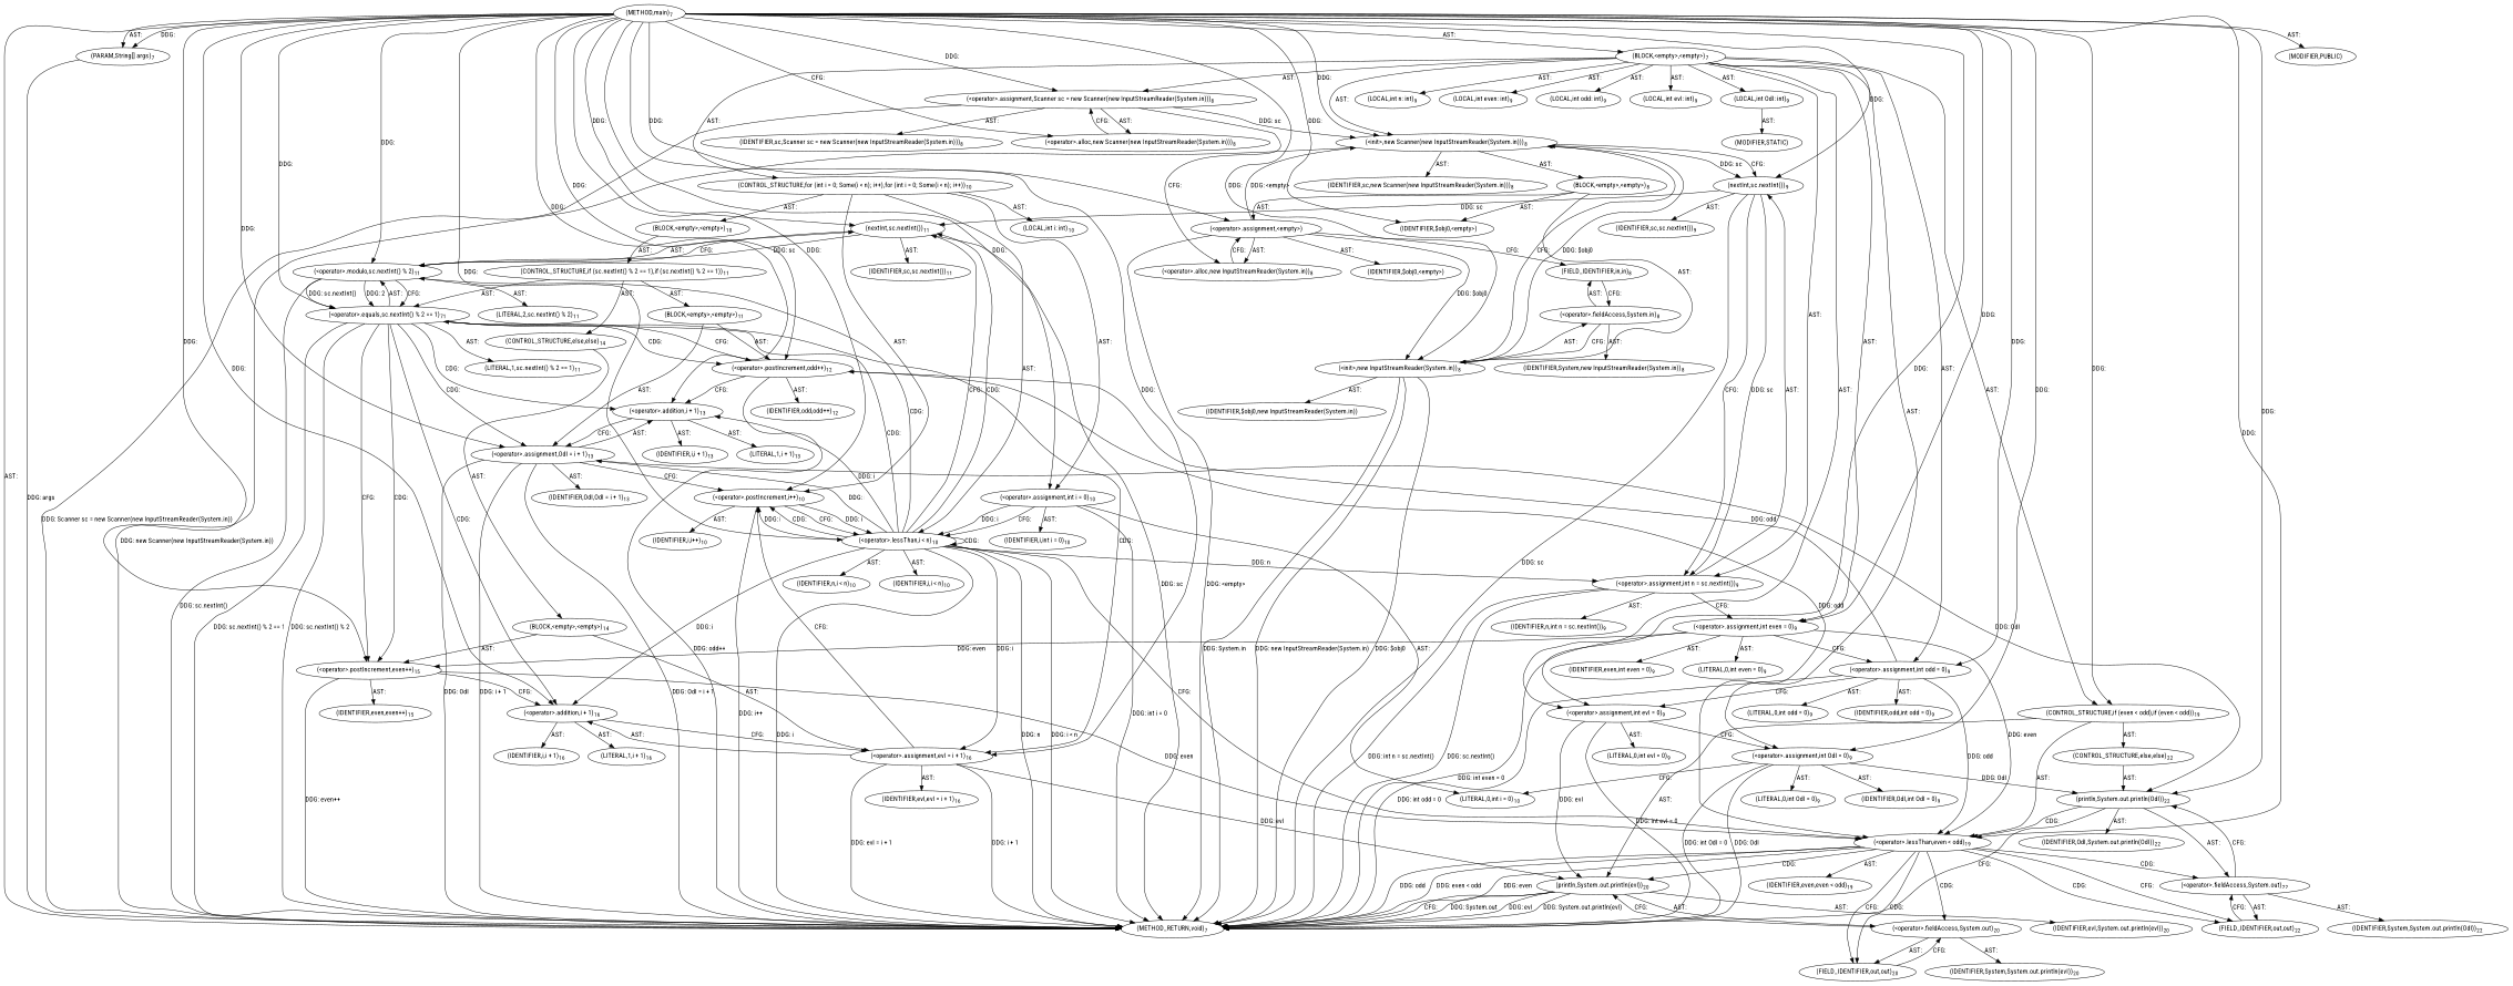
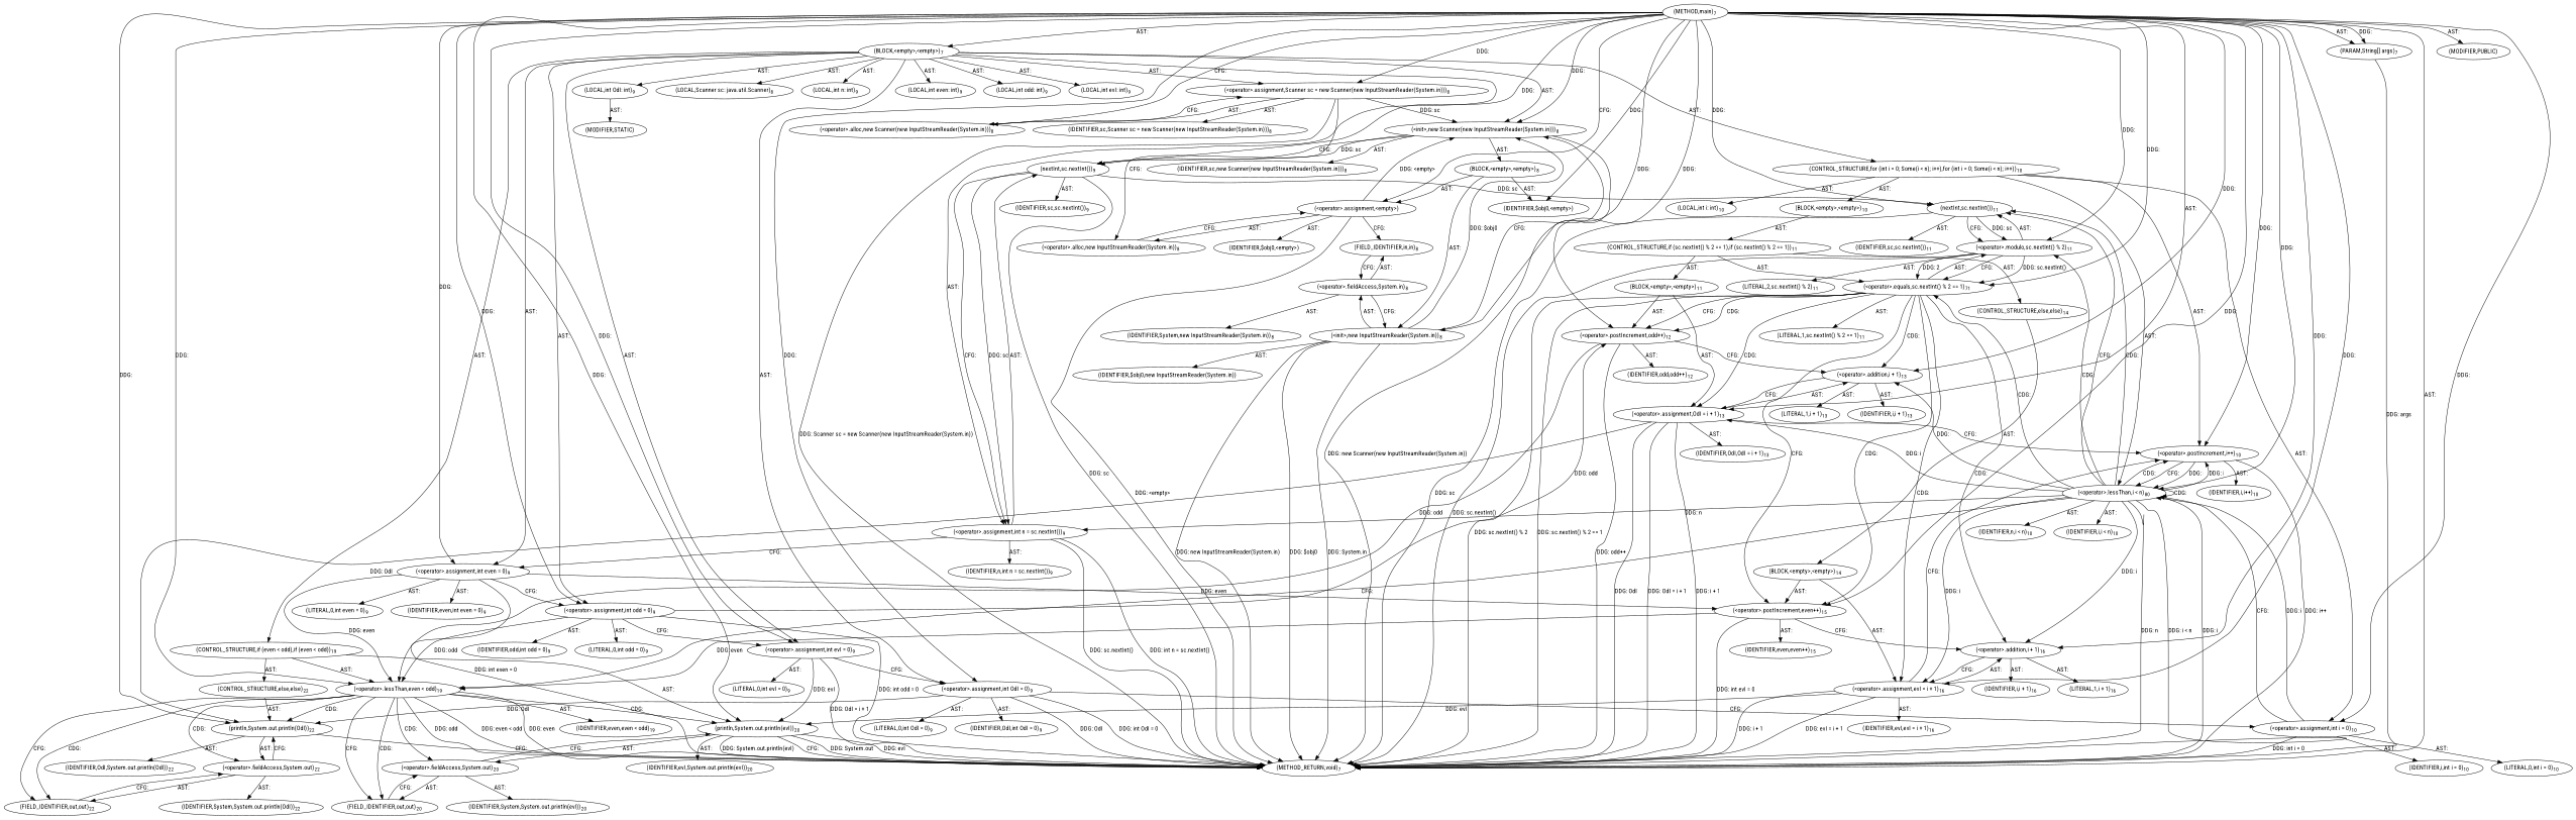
  digraph {
    fontname="Roboto Condensed"
    node [fontname="Roboto Condensed"]
    edge [fontname="Roboto Condensed"]
    n1 [label=<(METHOD,main)<SUB>7</SUB>>]
    n2 [label=<(PARAM,String[] args)<SUB>7</SUB>>]
    n3 [label=<(BLOCK,&lt;empty&gt;,&lt;empty&gt;)<SUB>7</SUB>>]
    n4 [label=<(&lt;operator&gt;.assignment,Scanner sc = new Scanner(new InputStreamReader(System.in)))<SUB>8</SUB>>]
    n5 [label=<(&lt;operator&gt;.alloc,new Scanner(new InputStreamReader(System.in)))<SUB>8</SUB>>]
    n6 [label=<(&lt;init&gt;,new Scanner(new InputStreamReader(System.in)))<SUB>8</SUB>>]
    n7 [label=<(&lt;operator&gt;.assignment,&lt;empty&gt;)>]
    n8 [label=<(&lt;init&gt;,new InputStreamReader(System.in))<SUB>8</SUB>>]
    n9 [label=<(IDENTIFIER,$obj0,&lt;empty&gt;)>]
    n10 [label=<(nextInt,sc.nextInt())<SUB>9</SUB>>]
    n11 [label=<(&lt;operator&gt;.assignment,int even = 0)<SUB>9</SUB>>]
    n12 [label=<(&lt;operator&gt;.assignment,int odd = 0)<SUB>9</SUB>>]
    n13 [label=<(&lt;operator&gt;.assignment,int evI = 0)<SUB>9</SUB>>]
    n14 [label=<(&lt;operator&gt;.assignment,int OdI = 0)<SUB>9</SUB>>]
    n15 [label=<(&lt;operator&gt;.assignment,int i = 0)<SUB>10</SUB>>]
-   n16 [label=<(&lt;operator&gt;.lessThan,i &lt; n)<SUB>10</SUB>>]
+   n16 [label=<(&lt;operator&gt;.lessThan,i &lt; n)<SUB>80</SUB>>]
    n17 [label=<(&lt;operator&gt;.postIncrement,i++)<SUB>10</SUB>>]
    n18 [label=<(&lt;operator&gt;.equals,sc.nextInt() % 2 == 1)<SUB>71</SUB>>]
    n19 [label=<(&lt;operator&gt;.modulo,sc.nextInt() % 2)<SUB>11</SUB>>]
    n20 [label=<(nextInt,sc.nextInt())<SUB>11</SUB>>]
    n21 [label=<(&lt;operator&gt;.postIncrement,odd++)<SUB>12</SUB>>]
    n22 [label=<(&lt;operator&gt;.assignment,OdI = i + 1)<SUB>13</SUB>>]
    n23 [label=<(&lt;operator&gt;.addition,i + 1)<SUB>13</SUB>>]
    n24 [label=<(&lt;operator&gt;.postIncrement,even++)<SUB>15</SUB>>]
    n25 [label=<(&lt;operator&gt;.assignment,evI = i + 1)<SUB>16</SUB>>]
    n26 [label=<(&lt;operator&gt;.addition,i + 1)<SUB>16</SUB>>]
    n27 [label=<(&lt;operator&gt;.lessThan,even &lt; odd)<SUB>19</SUB>>]
    n28 [label=<(println,System.out.println(evI))<SUB>20</SUB>>]
    n29 [label=<(println,System.out.println(OdI))<SUB>22</SUB>>]
    n30 [label=<(MODIFIER,PUBLIC)>]
    n31 [label=<(METHOD_RETURN,void)<SUB>7</SUB>>]
+   n32 [label=<(LOCAL,Scanner sc: java.util.Scanner)<SUB>8</SUB>>]
    n33 [label=<(LOCAL,int n: int)<SUB>9</SUB>>]
    n34 [label=<(LOCAL,int even: int)<SUB>9</SUB>>]
    n35 [label=<(LOCAL,int odd: int)<SUB>9</SUB>>]
    n36 [label=<(LOCAL,int evI: int)<SUB>9</SUB>>]
    n37 [label=<(LOCAL,int OdI: int)<SUB>9</SUB>>]
    n38 [label=<(&lt;operator&gt;.assignment,int n = sc.nextInt())<SUB>9</SUB>>]
    n39 [label=<(CONTROL_STRUCTURE,for (int i = 0; Some(i &lt; n); i++),for (int i = 0; Some(i &lt; n); i++))<SUB>10</SUB>>]
    n40 [label=<(CONTROL_STRUCTURE,if (even &lt; odd),if (even &lt; odd))<SUB>19</SUB>>]
    n41 [label=<(IDENTIFIER,sc,Scanner sc = new Scanner(new InputStreamReader(System.in)))<SUB>8</SUB>>]
    n42 [label=<(&lt;operator&gt;.alloc,new InputStreamReader(System.in))<SUB>8</SUB>>]
    n43 [label=<(IDENTIFIER,sc,new Scanner(new InputStreamReader(System.in)))<SUB>8</SUB>>]
    n44 [label=<(BLOCK,&lt;empty&gt;,&lt;empty&gt;)<SUB>8</SUB>>]
    n45 [label=<(IDENTIFIER,$obj0,&lt;empty&gt;)>]
    n46 [label=<(FIELD_IDENTIFIER,in,in)<SUB>8</SUB>>]
    n47 [label=<(IDENTIFIER,$obj0,new InputStreamReader(System.in))>]
    n48 [label=<(&lt;operator&gt;.fieldAccess,System.in)<SUB>8</SUB>>]
    n49 [label=<(IDENTIFIER,sc,sc.nextInt())<SUB>9</SUB>>]
    n50 [label=<(IDENTIFIER,even,int even = 0)<SUB>9</SUB>>]
    n51 [label=<(LITERAL,0,int even = 0)<SUB>9</SUB>>]
    n52 [label=<(IDENTIFIER,odd,int odd = 0)<SUB>9</SUB>>]
    n53 [label=<(LITERAL,0,int odd = 0)<SUB>9</SUB>>]
    n54 [label=<(LITERAL,0,int evI = 0)<SUB>9</SUB>>]
    n55 [label=<(IDENTIFIER,OdI,int OdI = 0)<SUB>9</SUB>>]
    n56 [label=<(LITERAL,0,int OdI = 0)<SUB>9</SUB>>]
    n57 [label=<(IDENTIFIER,i,int i = 0)<SUB>10</SUB>>]
    n58 [label=<(LITERAL,0,int i = 0)<SUB>10</SUB>>]
    n59 [label=<(IDENTIFIER,i,i &lt; n)<SUB>10</SUB>>]
    n60 [label=<(IDENTIFIER,n,i &lt; n)<SUB>10</SUB>>]
    n61 [label=<(IDENTIFIER,i,i++)<SUB>10</SUB>>]
    n62 [label=<(LITERAL,1,sc.nextInt() % 2 == 1)<SUB>11</SUB>>]
    n63 [label=<(LITERAL,2,sc.nextInt() % 2)<SUB>11</SUB>>]
    n64 [label=<(IDENTIFIER,sc,sc.nextInt())<SUB>11</SUB>>]
    n65 [label=<(IDENTIFIER,odd,odd++)<SUB>12</SUB>>]
    n66 [label=<(IDENTIFIER,OdI,OdI = i + 1)<SUB>13</SUB>>]
    n67 [label=<(IDENTIFIER,i,i + 1)<SUB>13</SUB>>]
    n68 [label=<(LITERAL,1,i + 1)<SUB>13</SUB>>]
    n69 [label=<(IDENTIFIER,even,even++)<SUB>15</SUB>>]
    n70 [label=<(IDENTIFIER,evI,evI = i + 1)<SUB>16</SUB>>]
    n71 [label=<(IDENTIFIER,i,i + 1)<SUB>16</SUB>>]
    n72 [label=<(LITERAL,1,i + 1)<SUB>16</SUB>>]
    n73 [label=<(IDENTIFIER,even,even &lt; odd)<SUB>19</SUB>>]
    n74 [label=<(&lt;operator&gt;.fieldAccess,System.out)<SUB>20</SUB>>]
    n75 [label=<(FIELD_IDENTIFIER,out,out)<SUB>20</SUB>>]
    n76 [label=<(&lt;operator&gt;.fieldAccess,System.out)<SUB>22</SUB>>]
    n77 [label=<(FIELD_IDENTIFIER,out,out)<SUB>22</SUB>>]
    n78 [label=<(IDENTIFIER,evI,System.out.println(evI))<SUB>20</SUB>>]
    n79 [label=<(IDENTIFIER,OdI,System.out.println(OdI))<SUB>22</SUB>>]
    n80 [label=<(MODIFIER,STATIC)>]
    n81 [label=<(IDENTIFIER,n,int n = sc.nextInt())<SUB>9</SUB>>]
    n82 [label=<(LOCAL,int i: int)<SUB>10</SUB>>]
    n83 [label=<(BLOCK,&lt;empty&gt;,&lt;empty&gt;)<SUB>10</SUB>>]
    n84 [label=<(CONTROL_STRUCTURE,else,else)<SUB>22</SUB>>]
    n85 [label=<(IDENTIFIER,System,new InputStreamReader(System.in))<SUB>8</SUB>>]
    n86 [label=<(CONTROL_STRUCTURE,if (sc.nextInt() % 2 == 1),if (sc.nextInt() % 2 == 1))<SUB>11</SUB>>]
    n87 [label=<(BLOCK,&lt;empty&gt;,&lt;empty&gt;)<SUB>11</SUB>>]
    n88 [label=<(CONTROL_STRUCTURE,else,else)<SUB>14</SUB>>]
    n89 [label=<(BLOCK,&lt;empty&gt;,&lt;empty&gt;)<SUB>14</SUB>>]
    n90 [label=<(IDENTIFIER,System,System.out.println(evI))<SUB>20</SUB>>]
    n91 [label=<(IDENTIFIER,System,System.out.println(OdI))<SUB>22</SUB>>]
    n1 -> n2 [label="AST: "]
    n1 -> n2 [label="DDG: "]
    n1 -> n3 [label="AST: "]
    n1 -> n4 [label="DDG: "]
    n1 -> n5 [label="CFG: "]
    n1 -> n6 [label="DDG: "]
-   n1 -> n7 [label="DDG: "]
+   n1 -> n7 [label="CFG: "]
    n1 -> n8 [label="DDG: "]
    n1 -> n9 [label="DDG: "]
    n1 -> n10 [label="DDG: "]
    n1 -> n11 [label="DDG: "]
    n1 -> n12 [label="DDG: "]
    n1 -> n13 [label="DDG: "]
    n1 -> n14 [label="DDG: "]
    n1 -> n15 [label="DDG: "]
    n1 -> n16 [label="DDG: "]
    n1 -> n17 [label="DDG: "]
    n1 -> n18 [label="DDG: "]
    n1 -> n19 [label="DDG: "]
    n1 -> n20 [label="DDG: "]
    n1 -> n21 [label="DDG: "]
-   n1 -> n22 [label="DDG: "]
+   n1 -> n22 [label="AST: "]
    n1 -> n23 [label="DDG: "]
    n1 -> n24 [label="DDG: "]
    n1 -> n25 [label="DDG: "]
    n1 -> n26 [label="DDG: "]
    n1 -> n27 [label="DDG: "]
-   n1 -> n40 [label="DDG: "]
+   n1 -> n28 [label="DDG: "]
    n1 -> n29 [label="DDG: "]
    n1 -> n30 [label="AST: "]
    n1 -> n31 [label="AST: "]
    n2 -> n31 [label="DDG: args"]
    n3 -> n4 [label="AST: "]
    n3 -> n6 [label="AST: "]
    n3 -> n11 [label="AST: "]
    n3 -> n12 [label="AST: "]
    n3 -> n13 [label="AST: "]
    n3 -> n14 [label="AST: "]
+   n3 -> n32 [label="AST: "]
    n3 -> n33 [label="AST: "]
    n3 -> n34 [label="AST: "]
    n3 -> n35 [label="AST: "]
    n3 -> n36 [label="AST: "]
    n3 -> n37 [label="AST: "]
    n3 -> n38 [label="AST: "]
    n3 -> n39 [label="AST: "]
    n3 -> n40 [label="AST: "]
    n4 -> n5 [label="AST: "]
    n4 -> n6 [label="DDG: sc"]
    n4 -> n31 [label="DDG: Scanner sc = new Scanner(new InputStreamReader(System.in))"]
    n4 -> n41 [label="AST: "]
    n4 -> n42 [label="CFG: "]
    n5 -> n4 [label="CFG: "]
    n6 -> n10 [label="CFG: "]
    n6 -> n10 [label="DDG: sc"]
    n6 -> n31 [label="DDG: new Scanner(new InputStreamReader(System.in))"]
    n6 -> n43 [label="AST: "]
    n6 -> n44 [label="AST: "]
    n7 -> n6 [label="DDG: &lt;empty&gt;"]
-   n7 -> n8 [label="DDG: $obj0"]
    n7 -> n31 [label="DDG: &lt;empty&gt;"]
    n7 -> n42 [label="AST: "]
    n7 -> n45 [label="AST: "]
    n7 -> n46 [label="CFG: "]
    n8 -> n6 [label="CFG: "]
    n8 -> n6 [label="DDG: $obj0"]
    n8 -> n31 [label="DDG: $obj0"]
    n8 -> n31 [label="DDG: System.in"]
    n8 -> n31 [label="DDG: new InputStreamReader(System.in)"]
    n8 -> n47 [label="AST: "]
    n8 -> n48 [label="AST: "]
    n10 -> n20 [label="DDG: sc"]
    n10 -> n31 [label="DDG: sc"]
    n10 -> n38 [label="CFG: "]
    n10 -> n38 [label="DDG: sc"]
    n10 -> n49 [label="AST: "]
    n11 -> n12 [label="CFG: "]
    n11 -> n24 [label="DDG: even"]
    n11 -> n27 [label="DDG: even"]
    n11 -> n31 [label="DDG: int even = 0"]
    n11 -> n50 [label="AST: "]
    n11 -> n51 [label="AST: "]
    n12 -> n13 [label="CFG: "]
    n12 -> n21 [label="DDG: odd"]
    n12 -> n27 [label="DDG: odd"]
    n12 -> n31 [label="DDG: int odd = 0"]
    n12 -> n52 [label="AST: "]
    n12 -> n53 [label="AST: "]
    n13 -> n14 [label="CFG: "]
    n13 -> n28 [label="DDG: evI"]
-   n13 -> n31 [label="DDG: int evI = 0"]
+   n13 -> n31 [label="DDG: OdI = i + 1"]
    n13 -> n54 [label="AST: "]
-   n14 -> n58 [label="CFG: "]
+   n14 -> n15 [label="CFG: "]
    n14 -> n29 [label="DDG: OdI"]
    n14 -> n31 [label="DDG: OdI"]
    n14 -> n31 [label="DDG: int OdI = 0"]
    n14 -> n55 [label="AST: "]
    n14 -> n56 [label="AST: "]
    n15 -> n16 [label="CFG: "]
    n15 -> n16 [label="DDG: i"]
    n15 -> n31 [label="DDG: int i = 0"]
    n15 -> n57 [label="AST: "]
    n15 -> n58 [label="AST: "]
    n16 -> n16 [label="CDG: "]
    n16 -> n17 [label="DDG: i"]
    n16 -> n17 [label="CDG: "]
    n16 -> n18 [label="CDG: "]
    n16 -> n19 [label="CDG: "]
    n16 -> n20 [label="CFG: "]
    n16 -> n20 [label="CDG: "]
    n16 -> n22 [label="DDG: i"]
    n16 -> n23 [label="DDG: i"]
    n16 -> n25 [label="DDG: i"]
    n16 -> n26 [label="DDG: i"]
    n16 -> n27 [label="CFG: "]
    n16 -> n31 [label="DDG: i"]
    n16 -> n31 [label="DDG: n"]
    n16 -> n31 [label="DDG: i &lt; n"]
    n16 -> n38 [label="DDG: n"]
    n16 -> n59 [label="AST: "]
    n16 -> n60 [label="AST: "]
    n17 -> n16 [label="CFG: "]
    n17 -> n16 [label="DDG: i"]
    n17 -> n31 [label="DDG: i++"]
    n17 -> n61 [label="AST: "]
    n18 -> n19 [label="AST: "]
    n18 -> n21 [label="CFG: "]
    n18 -> n21 [label="CDG: "]
    n18 -> n22 [label="CDG: "]
    n18 -> n23 [label="CDG: "]
    n18 -> n24 [label="CFG: "]
    n18 -> n24 [label="CDG: "]
    n18 -> n25 [label="CDG: "]
    n18 -> n26 [label="CDG: "]
    n18 -> n31 [label="DDG: sc.nextInt() % 2"]
    n18 -> n31 [label="DDG: sc.nextInt() % 2 == 1"]
    n18 -> n62 [label="AST: "]
    n19 -> n18 [label="CFG: "]
    n19 -> n18 [label="DDG: sc.nextInt()"]
    n19 -> n18 [label="DDG: 2"]
    n19 -> n20 [label="AST: "]
    n19 -> n31 [label="DDG: sc.nextInt()"]
    n19 -> n63 [label="AST: "]
    n20 -> n19 [label="CFG: "]
    n20 -> n19 [label="DDG: sc"]
    n20 -> n31 [label="DDG: sc"]
    n20 -> n64 [label="AST: "]
    n21 -> n23 [label="CFG: "]
    n21 -> n27 [label="DDG: odd"]
    n21 -> n31 [label="DDG: odd++"]
    n21 -> n65 [label="AST: "]
    n22 -> n17 [label="CFG: "]
    n22 -> n23 [label="AST: "]
    n22 -> n29 [label="DDG: OdI"]
    n22 -> n31 [label="DDG: OdI"]
    n22 -> n31 [label="DDG: i + 1"]
    n22 -> n31 [label="DDG: OdI = i + 1"]
    n22 -> n66 [label="AST: "]
    n23 -> n22 [label="CFG: "]
    n23 -> n67 [label="AST: "]
    n23 -> n68 [label="AST: "]
    n24 -> n26 [label="CFG: "]
    n24 -> n27 [label="DDG: even"]
-   n24 -> n31 [label="DDG: even++"]
+   n24 -> n31 [label="DDG: int evI = 0"]
    n24 -> n69 [label="AST: "]
    n25 -> n17 [label="CFG: "]
    n25 -> n26 [label="AST: "]
    n25 -> n28 [label="DDG: evI"]
    n25 -> n31 [label="DDG: i + 1"]
    n25 -> n31 [label="DDG: evI = i + 1"]
    n25 -> n70 [label="AST: "]
    n26 -> n25 [label="CFG: "]
    n26 -> n71 [label="AST: "]
    n26 -> n72 [label="AST: "]
    n27 -> n28 [label="CDG: "]
-   n29 -> n27 [label="CDG: "]
+   n27 -> n29 [label="CDG: "]
    n27 -> n31 [label="DDG: even"]
    n27 -> n31 [label="DDG: odd"]
    n27 -> n31 [label="DDG: even &lt; odd"]
    n27 -> n73 [label="AST: "]
    n27 -> n74 [label="CDG: "]
    n27 -> n75 [label="CFG: "]
    n27 -> n75 [label="CDG: "]
    n27 -> n76 [label="CDG: "]
    n27 -> n77 [label="CFG: "]
    n27 -> n77 [label="CDG: "]
    n28 -> n31 [label="CFG: "]
    n28 -> n31 [label="DDG: System.out"]
    n28 -> n31 [label="DDG: evI"]
    n28 -> n31 [label="DDG: System.out.println(evI)"]
    n28 -> n74 [label="AST: "]
    n28 -> n78 [label="AST: "]
    n29 -> n31 [label="CFG: "]
    n29 -> n76 [label="AST: "]
    n29 -> n79 [label="AST: "]
    n37 -> n80 [label="AST: "]
    n38 -> n10 [label="AST: "]
    n38 -> n11 [label="CFG: "]
    n38 -> n31 [label="DDG: sc.nextInt()"]
    n38 -> n31 [label="DDG: int n = sc.nextInt()"]
    n38 -> n81 [label="AST: "]
    n39 -> n15 [label="AST: "]
    n39 -> n16 [label="AST: "]
    n39 -> n17 [label="AST: "]
    n39 -> n82 [label="AST: "]
    n39 -> n83 [label="AST: "]
    n40 -> n27 [label="AST: "]
    n40 -> n28 [label="AST: "]
    n40 -> n84 [label="AST: "]
    n42 -> n7 [label="CFG: "]
    n44 -> n7 [label="AST: "]
    n44 -> n8 [label="AST: "]
    n44 -> n9 [label="AST: "]
    n46 -> n48 [label="CFG: "]
    n48 -> n8 [label="CFG: "]
    n48 -> n46 [label="AST: "]
    n48 -> n85 [label="AST: "]
    n74 -> n28 [label="CFG: "]
    n74 -> n75 [label="AST: "]
    n74 -> n90 [label="AST: "]
    n75 -> n74 [label="CFG: "]
    n76 -> n29 [label="CFG: "]
    n76 -> n77 [label="AST: "]
    n76 -> n91 [label="AST: "]
    n77 -> n76 [label="CFG: "]
    n83 -> n86 [label="AST: "]
    n84 -> n29 [label="AST: "]
    n86 -> n18 [label="AST: "]
    n86 -> n87 [label="AST: "]
    n86 -> n88 [label="AST: "]
    n87 -> n21 [label="AST: "]
    n87 -> n22 [label="AST: "]
    n88 -> n89 [label="AST: "]
    n89 -> n24 [label="AST: "]
    n89 -> n25 [label="AST: "]
  }
